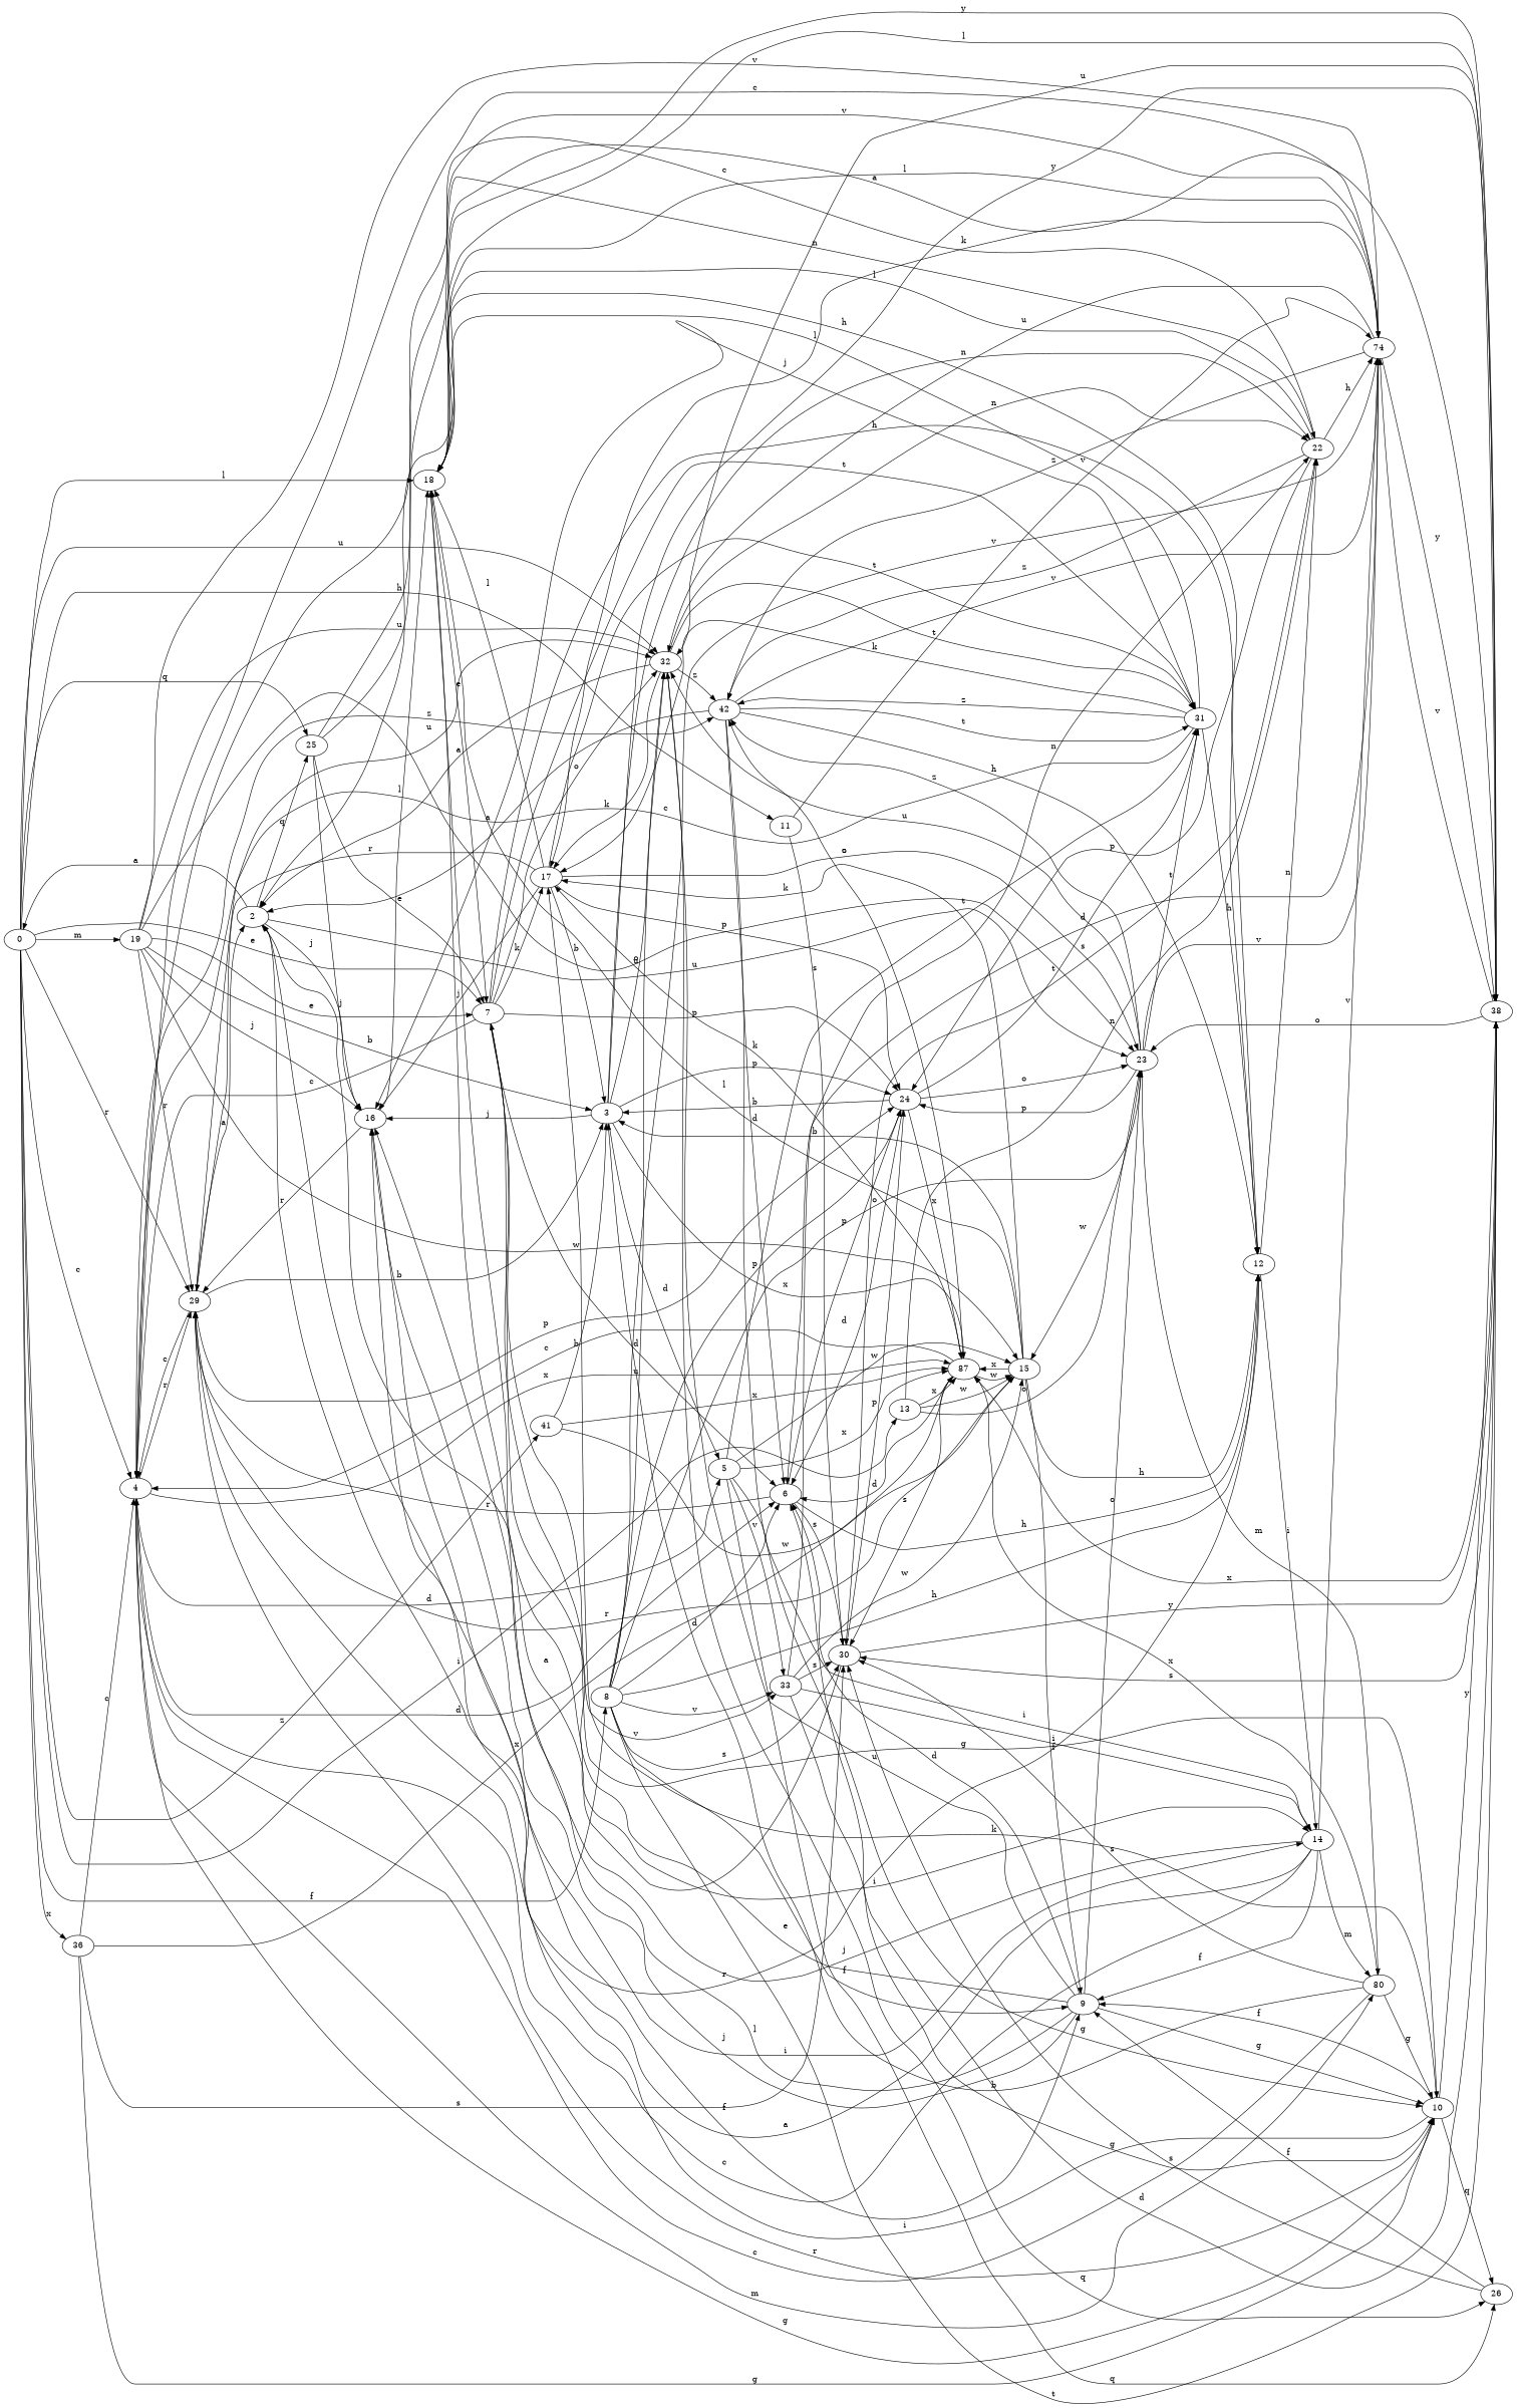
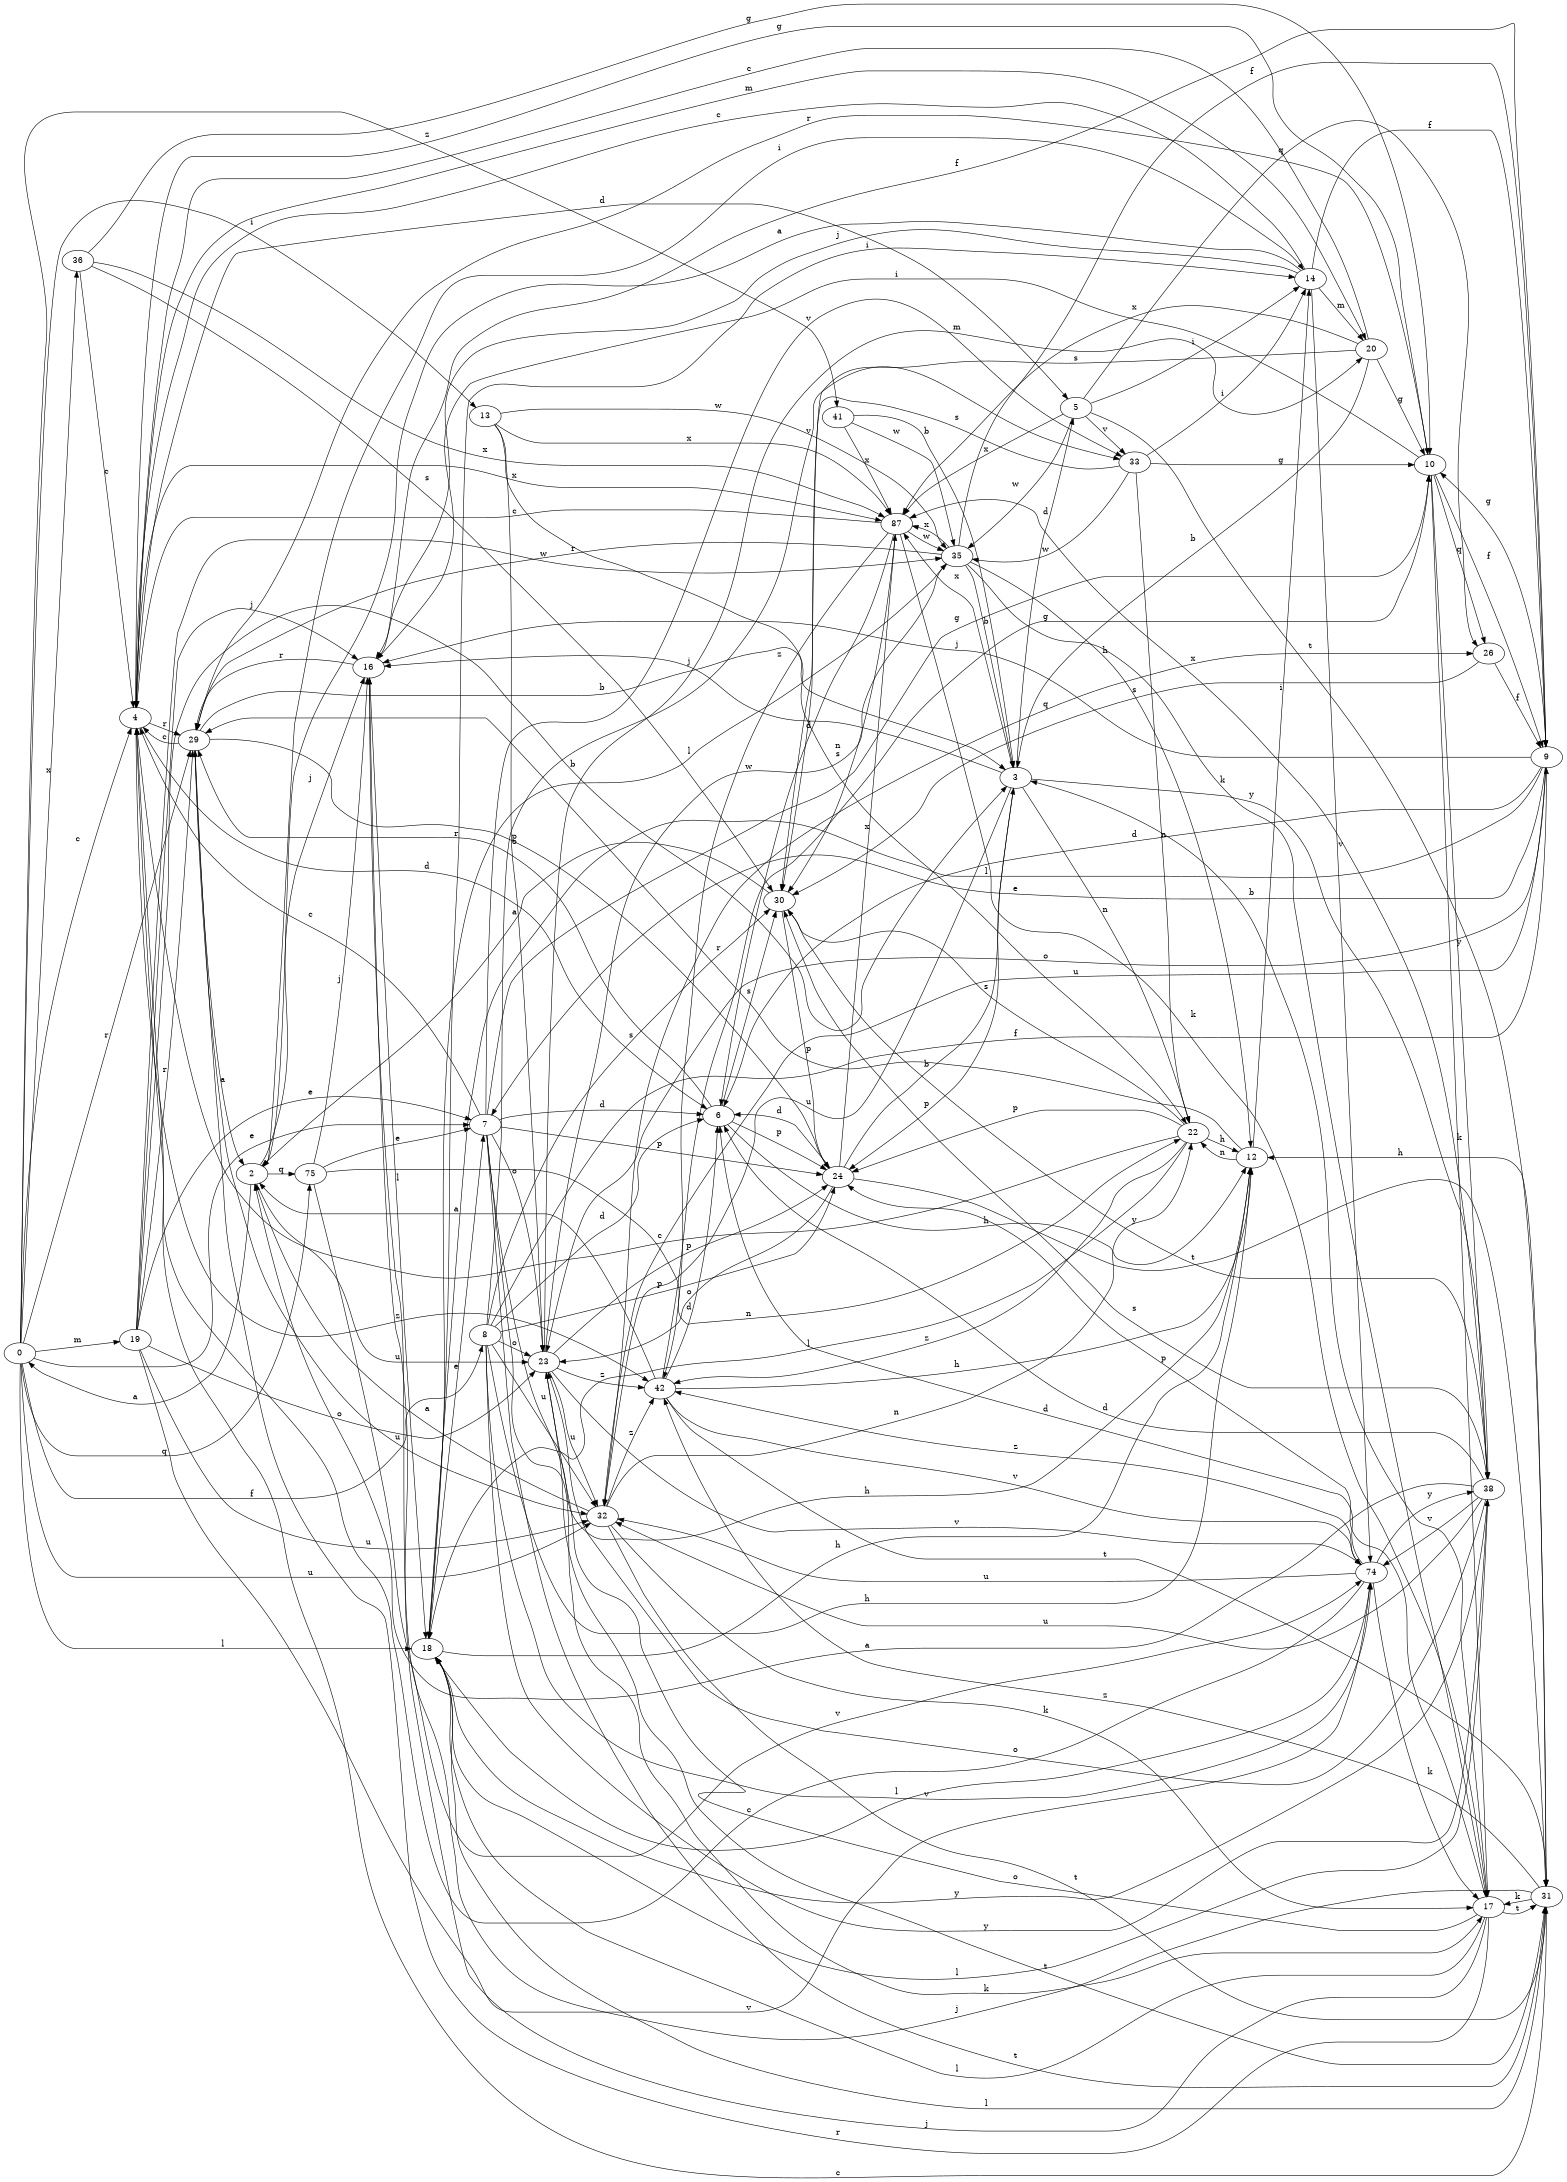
  strict digraph {
    rankdir=LR
    0
    4
    7
    8
-   11
    13
    18
    19
-   25
+   25 [label=75]
    29
    32
    36
    41
    5
    n15 [label=87]
    6
    10
-   20 [label=80]
+   20
    42
    24
    31
    33
    12
    17
    23
    38
    30
    9
    n29 [label=74]
    22
-   35 [label=15]
+   35
    14
    16
    3
    2
    26
    0 -> 4 [label=c]
    0 -> 7 [label=e]
    0 -> 8 [label=f]
-   0 -> 11 [label=h]
    0 -> 13 [label=i]
    0 -> 18 [label=l]
    0 -> 19 [label=m]
    0 -> 25 [label=q]
    0 -> 29 [label=r]
    0 -> 32 [label=u]
    0 -> 36 [label=x]
    0 -> 41 [label=z]
    4 -> 29 [label=r]
    4 -> 5 [label=d]
    4 -> n15 [label=x]
    4 -> 6 [label=d]
    4 -> 10 [label=g]
    4 -> 20 [label=m]
    4 -> 42 [label=z]
    7 -> 4 [label=c]
    7 -> 6 [label=d]
    7 -> 10 [label=g]
    7 -> 24 [label=p]
    7 -> 31 [label=t]
    7 -> 33 [label=v]
    7 -> 12 [label=h]
    7 -> 17 [label=k]
-   7 -> 32 [label=o]
+   7 -> 23 [label=o]
    8 -> 32 [label=u]
    8 -> 6 [label=d]
    8 -> 24 [label=p]
    8 -> 33 [label=v]
    8 -> 12 [label=h]
    8 -> 23 [label=o]
-   8 -> 38 [label=t]
+   8 -> 38 [label=y]
    8 -> 30 [label=s]
    8 -> 9 [label=f]
    8 -> n29 [label=v]
-   11 -> 30 [label=s]
-   11 -> n29 [label=v]
    13 -> n15 [label=x]
    13 -> 23 [label=o]
    13 -> 22 [label=n]
    13 -> 35 [label=w]
    18 -> 7 [label=e]
    18 -> 12 [label=h]
    18 -> 38 [label=y]
    18 -> 14 [label=i]
    19 -> 7 [label=e]
    19 -> 29 [label=r]
    19 -> 32 [label=u]
    19 -> 23 [label=o]
    19 -> n29 [label=v]
    19 -> 35 [label=w]
    19 -> 16 [label=j]
    19 -> 3 [label=b]
    25 -> 7 [label=e]
    25 -> n29 [label=v]
    25 -> 22 [label=n]
    25 -> 16 [label=j]
    29 -> 4 [label=c]
    29 -> 32 [label=u]
    29 -> 24 [label=p]
    29 -> 3 [label=b]
    29 -> 2 [label=a]
    32 -> 42 [label=z]
    32 -> 31 [label=t]
    32 -> 17 [label=k]
    32 -> 22 [label=n]
    32 -> 2 [label=a]
    32 -> 26 [label=q]
    36 -> 4 [label=c]
    36 -> n15 [label=x]
    36 -> 10 [label=g]
    36 -> 30 [label=s]
    41 -> n15 [label=x]
    41 -> 35 [label=w]
    41 -> 3 [label=b]
    5 -> n15 [label=x]
    5 -> 31 [label=t]
    5 -> 33 [label=v]
    5 -> 35 [label=w]
    5 -> 14 [label=i]
    5 -> 26 [label=q]
    n15 -> 4 [label=c]
    n15 -> 6 [label=d]
    n15 -> 42 [label=z]
    n15 -> 17 [label=k]
    n15 -> 30 [label=s]
    n15 -> 35 [label=w]
    6 -> 29 [label=r]
    6 -> 24 [label=p]
    6 -> 12 [label=h]
    6 -> 30 [label=s]
    10 -> 29 [label=r]
    10 -> 17 [label=k]
    10 -> 38 [label=y]
    10 -> 9 [label=f]
    10 -> 16 [label=i]
    10 -> 26 [label=q]
    20 -> 4 [label=c]
    20 -> n15 [label=x]
    20 -> 10 [label=g]
    20 -> 30 [label=s]
    20 -> 3 [label=b]
    42 -> 6 [label=d]
    42 -> 10 [label=g]
    42 -> 31 [label=t]
    42 -> 12 [label=h]
    42 -> n29 [label=v]
    42 -> 2 [label=a]
    24 -> n15 [label=x]
    24 -> 6 [label=d]
    24 -> 31 [label=t]
    24 -> 23 [label=o]
    24 -> 3 [label=b]
    31 -> 4 [label=c]
    31 -> 18 [label=l]
    31 -> 42 [label=z]
    31 -> 12 [label=h]
    31 -> 17 [label=k]
    31 -> 16 [label=j]
    33 -> 10 [label=g]
    33 -> 30 [label=s]
    33 -> 22 [label=n]
    33 -> 35 [label=w]
    33 -> 14 [label=i]
    12 -> 29 [label=r]
    12 -> 22 [label=n]
    12 -> 14 [label=i]
    17 -> 18 [label=l]
    17 -> 29 [label=r]
    17 -> 24 [label=p]
    17 -> 31 [label=t]
    17 -> 23 [label=o]
    17 -> 16 [label=j]
    17 -> 3 [label=b]
    23 -> 32 [label=u]
    23 -> 20 [label=m]
    23 -> 42 [label=z]
    23 -> 24 [label=p]
    23 -> 31 [label=t]
    23 -> n29 [label=v]
    23 -> 35 [label=w]
    38 -> 18 [label=l]
    38 -> 32 [label=u]
    38 -> n15 [label=x]
    38 -> 6 [label=d]
    38 -> 23 [label=o]
    38 -> 30 [label=s]
    38 -> n29 [label=v]
    38 -> 2 [label=a]
    30 -> 24 [label=p]
    30 -> 38 [label=y]
    30 -> 2 [label=a]
    9 -> 7 [label=e]
    9 -> 18 [label=l]
    9 -> 32 [label=u]
    9 -> 6 [label=d]
    9 -> 10 [label=g]
    9 -> 23 [label=o]
    9 -> 16 [label=j]
    n29 -> 4 [label=c]
    n29 -> 18 [label=l]
    n29 -> 32 [label=u]
    n29 -> 6 [label=d]
    n29 -> 42 [label=z]
    n29 -> 17 [label=k]
    n29 -> 38 [label=y]
    22 -> 4 [label=c]
    22 -> 18 [label=l]
    22 -> 42 [label=z]
    22 -> 24 [label=p]
-   22 -> n29 [label=h]
+   22 -> 12 [label=h]
    22 -> 30 [label=s]
    35 -> 18 [label=l]
    35 -> 29 [label=r]
    35 -> n15 [label=x]
    35 -> 12 [label=h]
    35 -> 17 [label=k]
    35 -> 9 [label=f]
    35 -> 3 [label=b]
    14 -> 4 [label=c]
    14 -> 20 [label=m]
    14 -> 9 [label=f]
    14 -> n29 [label=v]
    14 -> 16 [label=j]
    14 -> 2 [label=a]
    16 -> 18 [label=l]
    16 -> 29 [label=r]
    16 -> 9 [label=f]
    3 -> 32 [label=u]
    3 -> 5 [label=d]
    3 -> n15 [label=x]
    3 -> 24 [label=p]
    3 -> 38 [label=y]
    3 -> 22 [label=n]
    3 -> 16 [label=j]
    2 -> 0 [label=a]
    2 -> 25 [label=q]
    2 -> 23 [label=u]
    2 -> 14 [label=i]
    2 -> 16 [label=j]
    26 -> 30 [label=s]
    26 -> 9 [label=f]
  }
